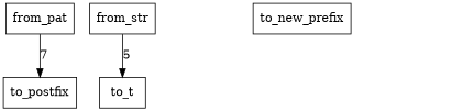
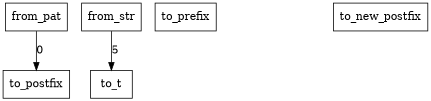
  digraph {
    rankdir=TB
    node [fillcolor=white shape=box style=filled]
    n1 [label=<from_pat>]
    n2 [label=<to_postfix>]
    n3 [label=<from_str>]
    n4 [label=<to_t>]
-   n6 [label=<to_new_prefix>]
-   n1 -> n2 [label=7]
+   n5 [label=<to_prefix>]
+   n7 [label=<to_new_postfix>]
+   n1 -> n2 [label=0]
    n3 -> n4 [label=5]
  }
